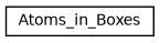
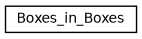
  digraph {
    rankdir=LR
-   n1 [color=black fillcolor=white fontname=Helvetica fontsize=10 height=0.2 label=Atoms_in_Boxes shape=record style=filled width=0.4]
+   n1 [color=black fillcolor=white fontname=Helvetica fontsize=10 height=0.2 label=Boxes_in_Boxes shape=record style=filled width=0.4]
  }
